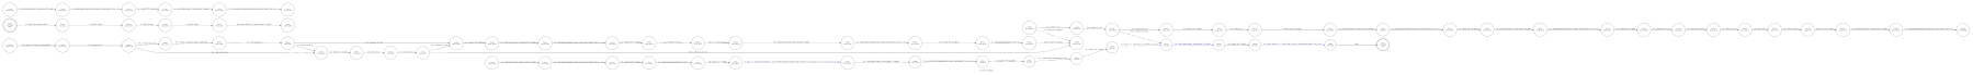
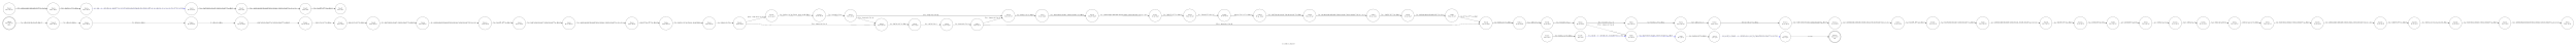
  digraph {
    fontname="Playfair Display"
    label=sec_send_to_channel
    rankdir=LR
    node [fontname="Playfair Display" shape=circle]
    edge [fontname="Playfair Display"]
    n1 [label="N59905\n(rp:0, ep:0)\nexit" shape=doublecircle]
    n2 [label="N59906\n(rp:73, ep:73)\nentry" shape=doublecircle]
    n3 [label="N59908\n(rp:72, ep:72)"]
    n4 [label="N59909\n(rp:71, ep:71)"]
    n5 [label="N59910\n(rp:70, ep:70)"]
    n6 [label="N59911\n(rp:69, ep:69)"]
    n7 [label="N59913\n(rp:68, ep:68)"]
+   n8 [label="N59915\n(rp:67, ep:67)"]
    n9 [label="N59918\n(rp:66, ep:66)"]
    n10 [label="N59919\n(rp:65, ep:65)"]
    n11 [label="N59920\n(rp:64, ep:64)"]
    n12 [label="N59921\n(rp:63, ep:63)"]
    n13 [label="N59922\n(rp:62, ep:62)"]
    n14 [label="N59923\n(rp:61, ep:61)"]
    n15 [label="N59924\n(rp:60, ep:60)"]
    n16 [label="N59925\n(rp:59, ep:59)"]
    n17 [label="N59926\n(rp:58, ep:58)"]
    n18 [label="N59987\n(rp:57, ep:57)"]
    n19 [label="N59930\n(rp:54, ep:54)"]
    n20 [label="N59928\n(rp:56, ep:56)"]
    n21 [label="N59931\n(rp:53, ep:53)"]
    n22 [label="N59929\n(rp:55, ep:55)"]
    n23 [label="N59932\n(rp:52, ep:52)"]
    n24 [label="N59934\n(rp:50, ep:50)"]
    n25 [label="N59935\n(rp:49, ep:49)"]
    n26 [label="N59936\n(rp:48, ep:48)"]
    n27 [label="N59933\n(rp:51, ep:51)"]
    n28 [label="N59946\n(rp:39, ep:39)"]
    n29 [label="N59947\n(rp:38, ep:38)"]
    n30 [label="N59948\n(rp:37, ep:37)"]
    n31 [label="N59937\n(rp:47, ep:47)"]
    n32 [label="N59938\n(rp:46, ep:46)"]
    n33 [label="N59939\n(rp:45, ep:45)"]
    n34 [label="N59940\n(rp:44, ep:44)"]
    n35 [label="N59941\n(rp:43, ep:43)"]
    n36 [label="N59942\n(rp:42, ep:42)"]
    n37 [label="N59943\n(rp:41, ep:41)"]
    n38 [label="N59944\n(rp:40, ep:40)"]
    n39 [label="N59949\n(rp:36, ep:36)"]
    n40 [label="N59992\n(rp:35, ep:35)"]
    n41 [label="N59982\n(rp:4, ep:4)"]
    n42 [label="N59951\n(rp:34, ep:34)"]
    n43 [label="N59983\n(rp:3, ep:3)"]
    n44 [label="N59952\n(rp:33, ep:33)"]
    n45 [label="N59984\n(rp:2, ep:2)"]
    n46 [label="N59953\n(rp:32, ep:32)"]
    n47 [label="N59954\n(rp:31, ep:31)"]
    n48 [label="N59955\n(rp:30, ep:30)"]
    n49 [label="N59956\n(rp:29, ep:29)"]
    n50 [label="N59957\n(rp:28, ep:28)"]
    n51 [label="N59958\n(rp:27, ep:27)"]
    n52 [label="N59959\n(rp:26, ep:26)"]
    n53 [label="N59960\n(rp:25, ep:25)"]
    n54 [label="N59961\n(rp:24, ep:24)"]
    n55 [label="N59962\n(rp:23, ep:23)"]
    n56 [label="N59963\n(rp:22, ep:22)"]
    n57 [label="N59964\n(rp:21, ep:21)"]
    n58 [label="N59965\n(rp:20, ep:20)"]
    n59 [label="N59966\n(rp:19, ep:19)"]
    n60 [label="N59967\n(rp:18, ep:18)"]
+   n61 [label="N59968\n(rp:17, ep:17)"]
    n62 [label="N59969\n(rp:16, ep:16)"]
    n63 [label="N59970\n(rp:15, ep:15)"]
    n64 [label="N59971\n(rp:14, ep:14)"]
    n65 [label="N59972\n(rp:13, ep:13)"]
    n66 [label="N59973\n(rp:12, ep:12)"]
    n67 [label="N59974\n(rp:11, ep:11)"]
    n68 [label="N59975\n(rp:10, ep:10)"]
    n69 [label="N59976\n(rp:9, ep:9)"]
    n70 [label="N59977\n(rp:8, ep:8)"]
    n71 [label="N59978\n(rp:7, ep:7)"]
    n72 [label="N59979\n(rp:6, ep:6)"]
    n73 [label="N59980\n(rp:5, ep:5)"]
    n74 [label="N59985\n(rp:1, ep:1)"]
    n2 -> n3 [label="%4 = alloca %struct.stream*, align 8"]
    n3 -> n4 [label="%5 = alloca i32, align 4"]
    n4 -> n5 [label="%6 = alloca i16, align 2"]
    n5 -> n6 [label="%7 = alloca i32, align 4"]
    n6 -> n7 [label="store %struct.stream* %0, %struct.stream** %4, align 8"]
+   n7 -> n8 [label="store i32 %1, i32* %5, align 4"]
+   n8 -> n9 [label="store i16 %2, i16* %6, align 2"]
    n9 -> n10 [label="%8 = load %struct.stream*, %struct.stream** %4, align 8"]
    n10 -> n11 [label="%9 = getelementptr inbounds %struct.stream, %struct.stream* %8, i32 0, i32 6"]
    n11 -> n12 [label="%10 = load i8*, i8** %9, align 8"]
    n12 -> n13 [label="%11 = load %struct.stream*, %struct.stream** %4, align 8"]
    n13 -> n14 [label="%12 = getelementptr inbounds %struct.stream, %struct.stream* %11, i32 0, i32 0"]
+   n14 -> n15 [label="store i8* %10, i8** %12, align 8"]
    n15 -> n16 [label="%13 = load i32, i32* @g_licence_issued, align 4"]
    n16 -> n17 [label="%14 = icmp ne i32 %13, 0"]
    n17 -> n18 [label="[!(%14 = icmp ne i32 %13, 0)]"]
    n17 -> n19 [label="[%14 = icmp ne i32 %13, 0]"]
    n18 -> n20 [label="%16 = load i32, i32* @g_licence_error_result, align 4"]
    n19 -> n21 [label="%19 = load i32, i32* %5, align 4"]
    n20 -> n22 [label="%17 = icmp ne i32 %16, 0"]
    n21 -> n23 [label="%20 = and i32 %19, 8"]
    n22 -> n19 [label="[%17 = icmp ne i32 %16, 0]"]
    n22 -> n24 [label="[!(%17 = icmp ne i32 %16, 0)]"]
    n23 -> n27 [label="%21 = icmp ne i32 %20, 0"]
    n24 -> n25 [label="%23 = load i32, i32* %5, align 4"]
    n25 -> n26 [label="%24 = load %struct.stream*, %struct.stream** %4, align 8"]
    n26 -> n31 [label="%25 = getelementptr inbounds %struct.stream, %struct.stream* %24, i32 0, i32 0"]
    n27 -> n24 [label="[%21 = icmp ne i32 %20, 0]"]
    n27 -> n28 [label="[!(%21 = icmp ne i32 %20, 0)]"]
-   n29 -> n28 [label="%33 = load i32, i32* %5, align 4"]
+   n28 -> n29 [label="%33 = load i32, i32* %5, align 4"]
    n29 -> n30 [label="%34 = and i32 %33, 8"]
    n30 -> n39 [label="%35 = icmp ne i32 %34, 0"]
    n31 -> n32 [label="%26 = load i8*, i8** %25, align 8"]
    n32 -> n33 [label="%27 = bitcast i8* %26 to i32*"]
    n33 -> n34 [label="store i32 %23, i32* %27, align 4"]
    n34 -> n35 [label="%28 = load %struct.stream*, %struct.stream** %4, align 8"]
    n35 -> n36 [label="%29 = getelementptr inbounds %struct.stream, %struct.stream* %28, i32 0, i32 0"]
    n36 -> n37 [label="%30 = load i8*, i8** %29, align 8"]
    n37 -> n38 [label="%31 = getelementptr inbounds i8, i8* %30, i64 4"]
    n38 -> n28 [label="store i8* %31, i8** %29, align 8"]
    n39 -> n40 [label="[%35 = icmp ne i32 %34, 0]"]
    n39 -> n41 [label="[!(%35 = icmp ne i32 %34, 0)]"]
    n40 -> n42 [label="%37 = load i32, i32* %5, align 4"]
    n41 -> n43 [color=blue label="%65 = load %struct.stream*, %struct.stream** %4, align 8"]
    n42 -> n44 [label="%38 = and i32 %37, -9"]
    n43 -> n45 [label="%66 = load i16, i16* %6, align 2"]
    n44 -> n46 [label="store i32 %38, i32* %5, align 4"]
    n45 -> n74 [color=blue label="mcs_send_to_channel --@-- call void @mcs_send_to_channel(%struct.stream* %65, i16 %66)" style=dashed]
    n46 -> n47 [label="%39 = load %struct.stream*, %struct.stream** %4, align 8"]
    n47 -> n48 [label="%40 = getelementptr inbounds %struct.stream, %struct.stream* %39, i32 0, i32 1"]
    n48 -> n49 [label="%41 = load i8*, i8** %40, align 8"]
    n49 -> n50 [label="%42 = load %struct.stream*, %struct.stream** %4, align 8"]
    n50 -> n51 [label="%43 = getelementptr inbounds %struct.stream, %struct.stream* %42, i32 0, i32 0"]
    n51 -> n52 [label="%44 = load i8*, i8** %43, align 8"]
    n52 -> n53 [label="%45 = ptrtoint i8* %41 to i64"]
    n53 -> n54 [label="%46 = ptrtoint i8* %44 to i64"]
    n54 -> n55 [label="%47 = sub i64 %45, %46"]
    n55 -> n56 [label="%48 = sub i64 %47, 8"]
    n56 -> n57 [label="%49 = trunc i64 %48 to i32"]
    n57 -> n58 [label="store i32 %49, i32* %7, align 4"]
    n58 -> n59 [label="%50 = load %struct.stream*, %struct.stream** %4, align 8"]
    n59 -> n60 [label="%51 = getelementptr inbounds %struct.stream, %struct.stream* %50, i32 0, i32 0"]
+   n60 -> n61 [label="%52 = load i8*, i8** %51, align 8"]
+   n61 -> n62 [label="%53 = load i32, i32* @g_rc4_key_len, align 4"]
    n62 -> n63 [label="%54 = load %struct.stream*, %struct.stream** %4, align 8"]
    n63 -> n64 [label="%55 = getelementptr inbounds %struct.stream, %struct.stream* %54, i32 0, i32 0"]
-   n64 -> n65 [label="%56 = load i8*, i8** %55, align 8"]
    n65 -> n66 [label="%57 = getelementptr inbounds i8, i8* %56, i64 8"]
    n66 -> n67 [label="%58 = load i32, i32* %7, align 4"]
    n67 -> n68 [color=blue label="sec_sign --@-- call void @sec_sign(i8* %52, i32 8, i8* getelementptr inbounds ([16 x i8], [16 x i8]* @g_sec_sign_key, i32 0, i32 0), i32 %53, i8* %57, i32 %58)" style=dashed]
    n68 -> n69 [label="%59 = load %struct.stream*, %struct.stream** %4, align 8"]
    n69 -> n70 [label="%60 = getelementptr inbounds %struct.stream, %struct.stream* %59, i32 0, i32 0"]
    n70 -> n71 [label="%61 = load i8*, i8** %60, align 8"]
-   n71 -> n72 [label="%62 = getelementptr inbounds i8, i8* %61, i64 8"]
    n72 -> n73 [label="%63 = load i32, i32* %7, align 4"]
    n73 -> n41 [color=blue label="sec_encrypt --@-- call void @sec_encrypt(i8* %62, i32 %63)" style=dashed]
    n74 -> n1 [label="ret void"]
  }
